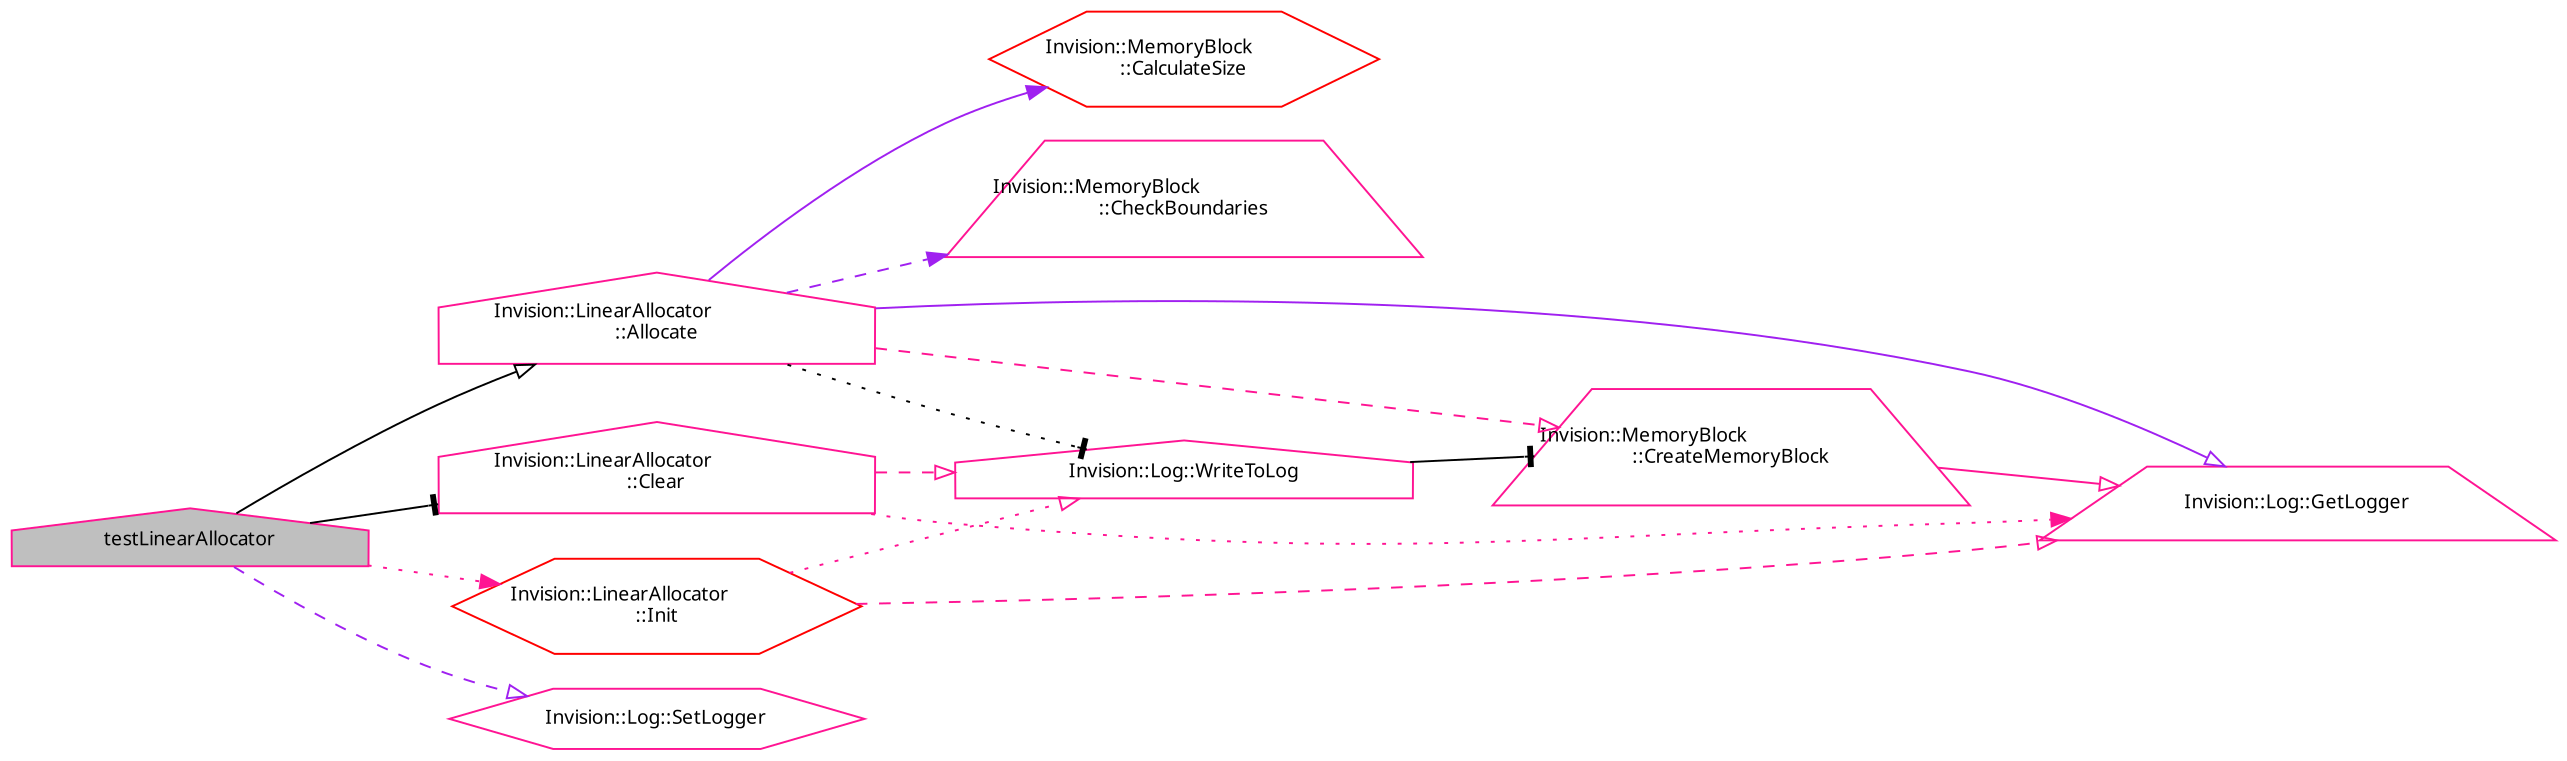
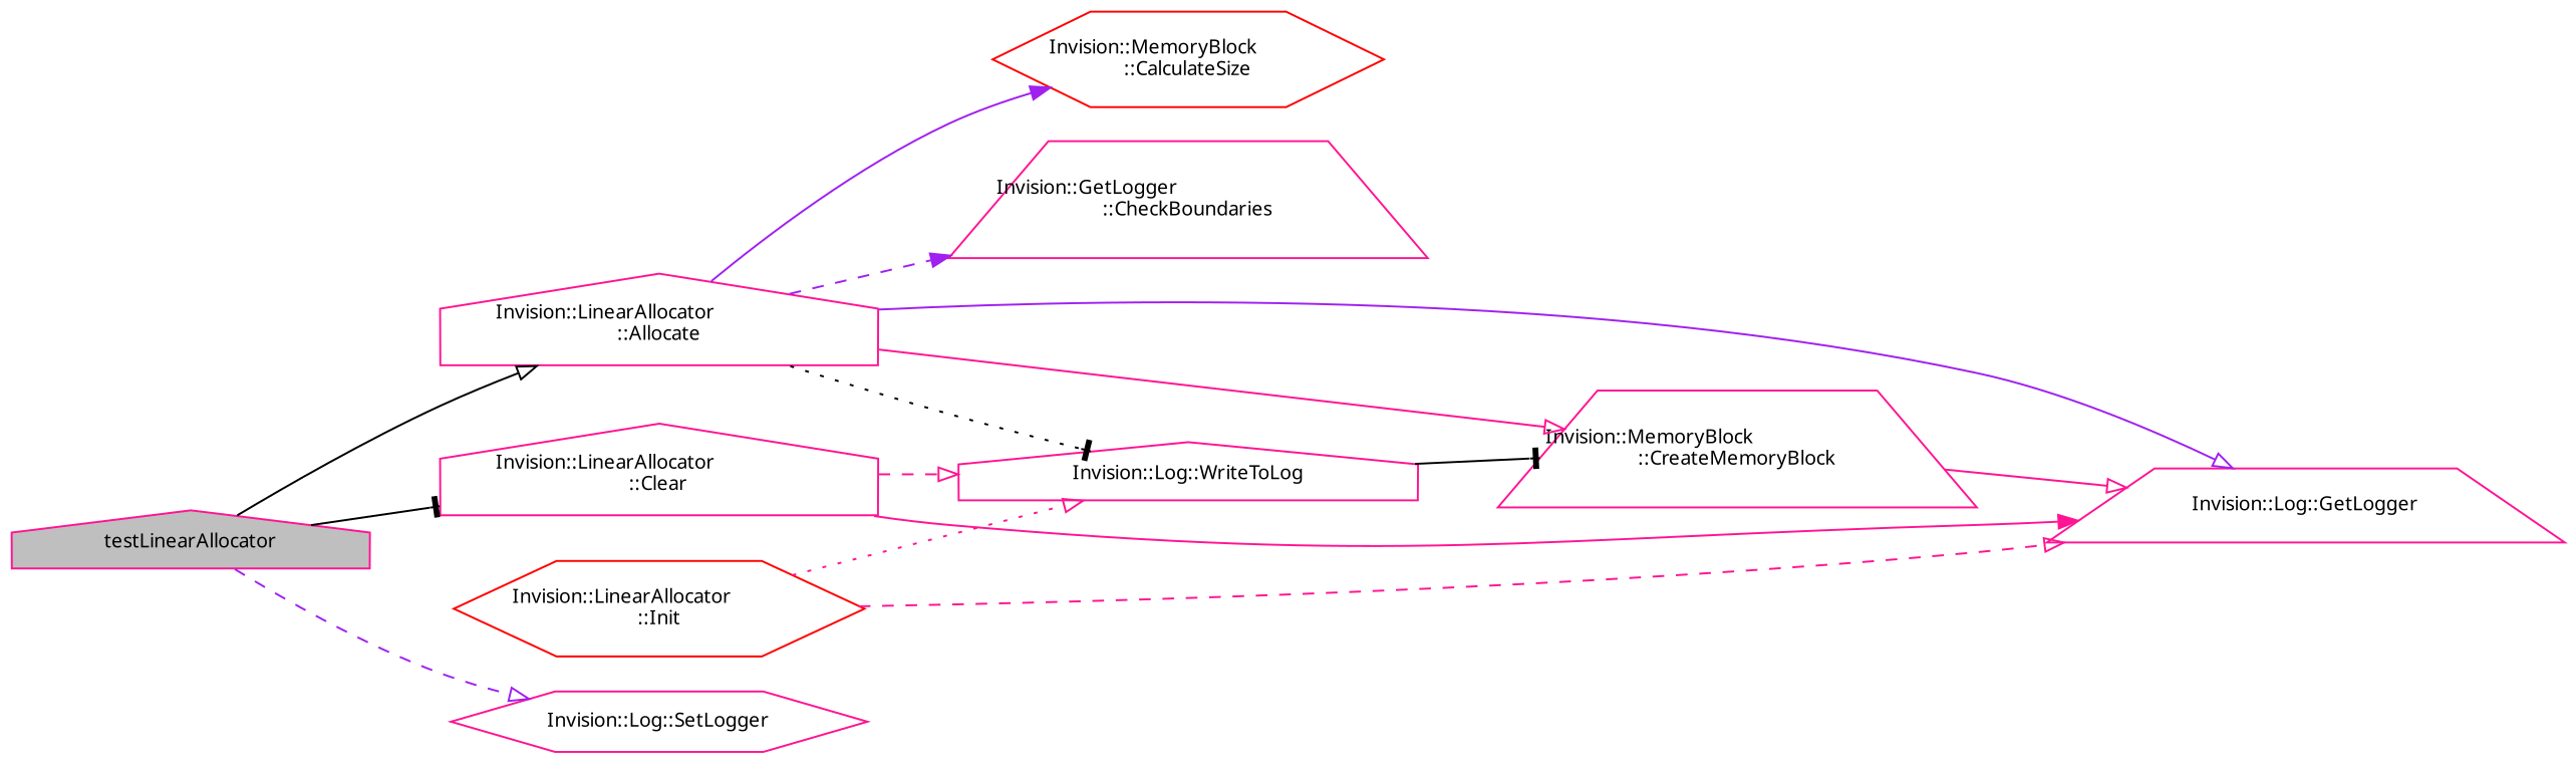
  digraph {
    fontname="Noto Sans"
    rankdir=LR
    node [color=deeppink fillcolor=white fontname="Noto Sans" fontsize=10 shape=house style=filled]
    edge [arrowhead=onormal color=deeppink fontname="Noto Sans" fontsize=10 labelfontname=Helvetica labelfontsize=10 style=solid]
    n1 [fillcolor=grey75 fontcolor=black height=0.2 label=testLinearAllocator width=0.4]
    n2 [height=0.2 label="Invision::LinearAllocator\l::Allocate" width=0.4]
    n3 [height=0.2 label="Invision::LinearAllocator\l::Clear" width=0.4]
    n4 [color=red height=0.2 label="Invision::LinearAllocator\l::Init" shape=hexagon width=0.4]
    n5 [height=0.2 label="Invision::Log::SetLogger" shape=hexagon width=0.4]
    n6 [color=red height=0.2 label="Invision::MemoryBlock\l::CalculateSize" shape=hexagon width=0.4]
-   n7 [height=0.2 label="Invision::MemoryBlock\l::CheckBoundaries" shape=trapezium width=0.4]
+   n7 [height=0.2 label="Invision::GetLogger\l::CheckBoundaries" shape=trapezium width=0.4]
    n8 [height=0.2 label="Invision::MemoryBlock\l::CreateMemoryBlock" shape=trapezium width=0.4]
    n9 [height=0.2 label="Invision::Log::GetLogger" shape=trapezium width=0.4]
    n10 [height=0.2 label="Invision::Log::WriteToLog" width=0.4]
    n1 -> n2 [color=black]
    n1 -> n3 [arrowhead=tee color=black]
-   n1 -> n4 [arrowhead=normal style=dotted]
    n1 -> n5 [color=purple style=dashed]
    n2 -> n6 [arrowhead=normal color=purple]
    n2 -> n7 [arrowhead=normal color=purple style=dashed]
-   n2 -> n8 [style=dashed]
+   n2 -> n8
    n2 -> n9 [color=purple]
    n2 -> n10 [arrowhead=tee color=black style=dotted]
-   n3 -> n9 [arrowhead=normal style=dotted]
+   n3 -> n9 [arrowhead=normal]
    n3 -> n10 [style=dashed]
    n4 -> n9 [style=dashed]
    n4 -> n10 [style=dotted]
    n8 -> n9
    n10 -> n8 [arrowhead=tee color=black]
  }
